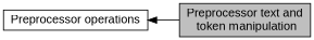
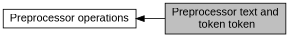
  digraph {
    rankdir=LR
    fontname="Liberation Sans"
    node [color=black fontname="Liberation Sans" fontsize=14 shape=box style=filled]
-   n1 [fillcolor=grey75 fontcolor=black height=0.2 label="Preprocessor text and\l token manipulation" width=0.4]
+   n1 [fillcolor=grey75 fontcolor=black height=0.2 label="Preprocessor text and\l token token" width=0.4]
    n2 [fillcolor=white height=0.2 label="Preprocessor operations" width=0.4]
    n2 -> n1 [dir=back fontname="Liberation Sans" fontsize=14 labelfontname=Helvetica labelfontsize=14 shape=plaintext style=solid]
  }
